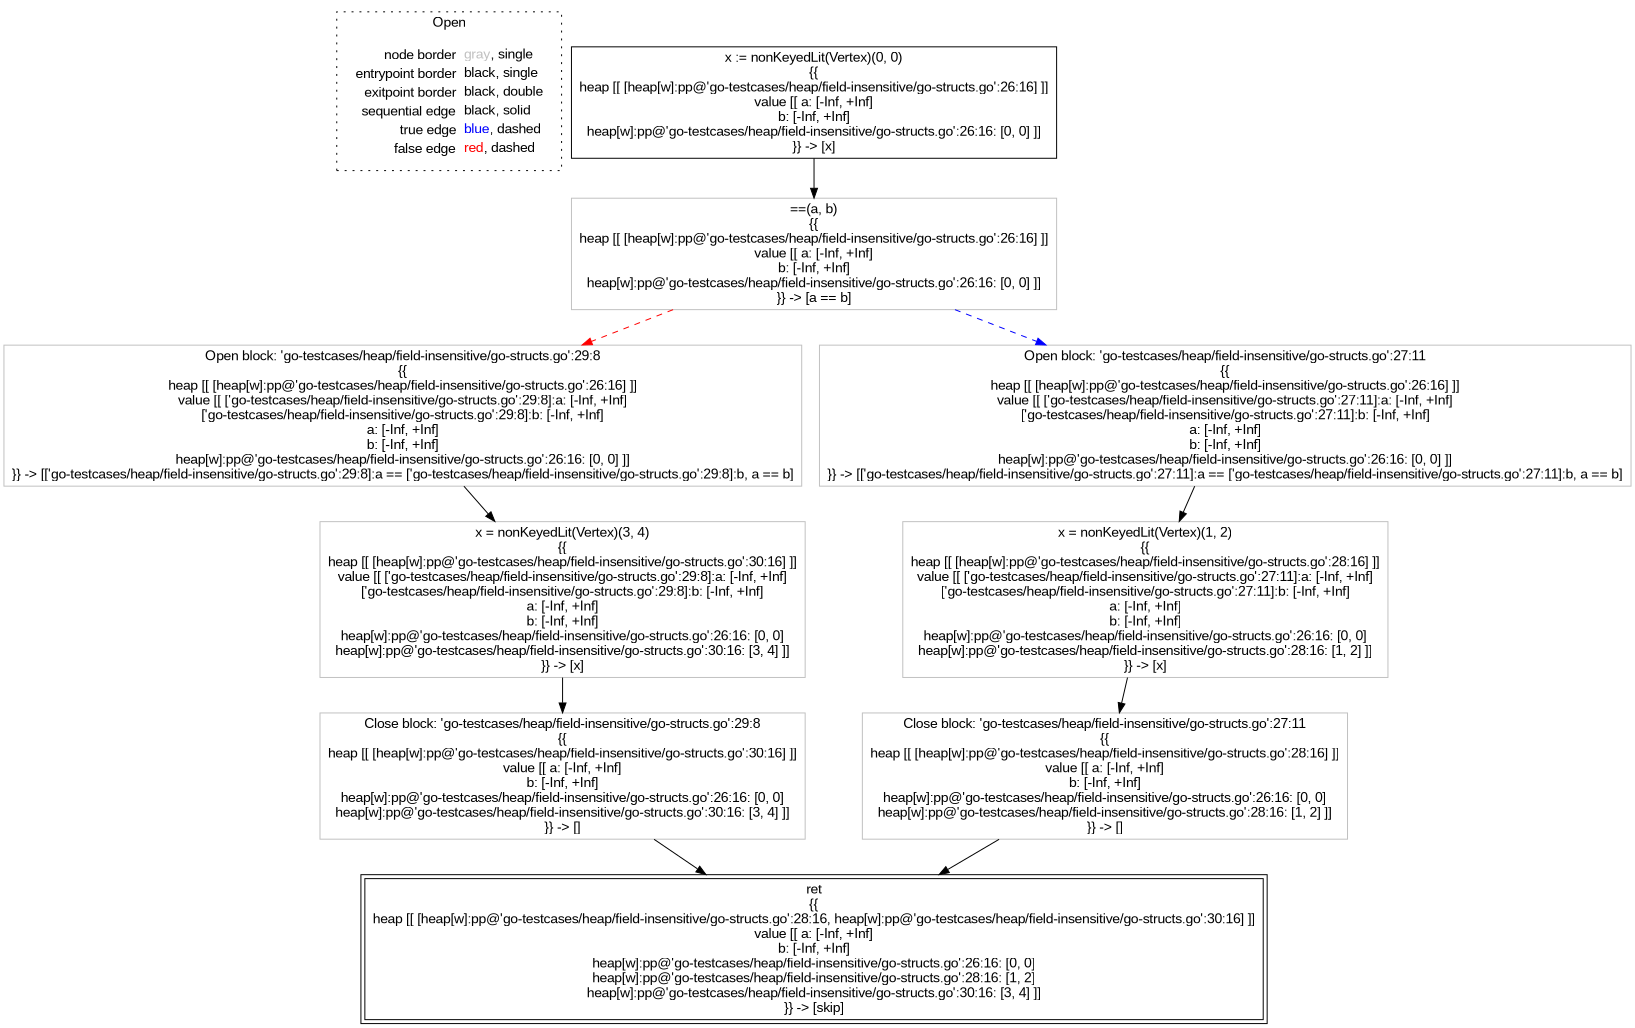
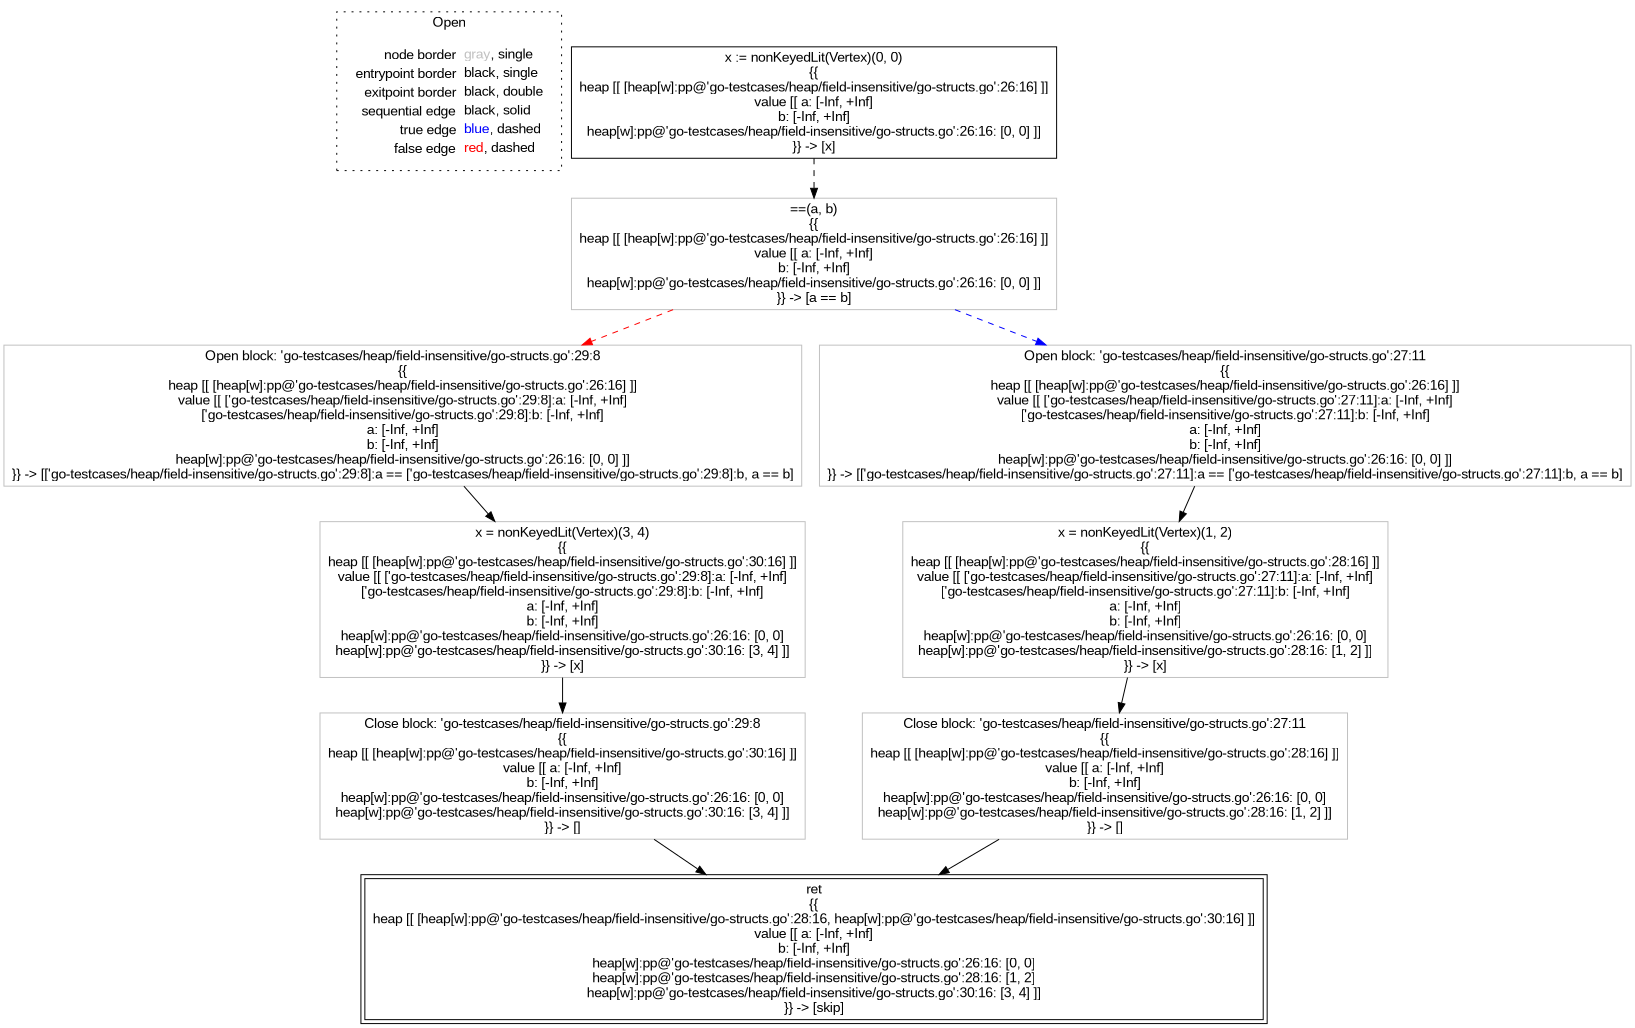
  digraph {
    fontname="Liberation Sans"
    node [fontname="Liberation Sans" shape=rect color=gray]
    edge [color=black fontname="Liberation Sans"]
    n1 [label=<<table border="0" cellpadding="2" cellspacing="0" cellborder="0"><tr><td align="right">node border&nbsp;</td><td align="left"><font color="gray">gray</font>, single</td></tr><tr><td align="right">entrypoint border&nbsp;</td><td align="left"><font color="black">black</font>, single</td></tr><tr><td align="right">exitpoint border&nbsp;</td><td align="left"><font color="black">black</font>, double</td></tr><tr><td align="right">sequential edge&nbsp;</td><td align="left"><font color="black">black</font>, solid</td></tr><tr><td align="right">true edge&nbsp;</td><td align="left"><font color="blue">blue</font>, dashed</td></tr><tr><td align="right">false edge&nbsp;</td><td align="left"><font color="red">red</font>, dashed</td></tr></table>> shape=plaintext color=""]
    n2 [color=black label=<x := nonKeyedLit(Vertex)(0, 0)<BR/>{{<BR/>heap [[ [heap[w]:pp@'go-testcases/heap/field-insensitive/go-structs.go':26:16] ]]<BR/>value [[ a: [-Inf, +Inf]<BR/>b: [-Inf, +Inf]<BR/>heap[w]:pp@'go-testcases/heap/field-insensitive/go-structs.go':26:16: [0, 0] ]]<BR/>}} -&gt; [x]>]
    n3 [label=<==(a, b)<BR/>{{<BR/>heap [[ [heap[w]:pp@'go-testcases/heap/field-insensitive/go-structs.go':26:16] ]]<BR/>value [[ a: [-Inf, +Inf]<BR/>b: [-Inf, +Inf]<BR/>heap[w]:pp@'go-testcases/heap/field-insensitive/go-structs.go':26:16: [0, 0] ]]<BR/>}} -&gt; [a == b]>]
    n4 [label=<Open block: 'go-testcases/heap/field-insensitive/go-structs.go':29:8<BR/>{{<BR/>heap [[ [heap[w]:pp@'go-testcases/heap/field-insensitive/go-structs.go':26:16] ]]<BR/>value [[ ['go-testcases/heap/field-insensitive/go-structs.go':29:8]:a: [-Inf, +Inf]<BR/>['go-testcases/heap/field-insensitive/go-structs.go':29:8]:b: [-Inf, +Inf]<BR/>a: [-Inf, +Inf]<BR/>b: [-Inf, +Inf]<BR/>heap[w]:pp@'go-testcases/heap/field-insensitive/go-structs.go':26:16: [0, 0] ]]<BR/>}} -&gt; [['go-testcases/heap/field-insensitive/go-structs.go':29:8]:a == ['go-testcases/heap/field-insensitive/go-structs.go':29:8]:b, a == b]>]
    n5 [label=<Open block: 'go-testcases/heap/field-insensitive/go-structs.go':27:11<BR/>{{<BR/>heap [[ [heap[w]:pp@'go-testcases/heap/field-insensitive/go-structs.go':26:16] ]]<BR/>value [[ ['go-testcases/heap/field-insensitive/go-structs.go':27:11]:a: [-Inf, +Inf]<BR/>['go-testcases/heap/field-insensitive/go-structs.go':27:11]:b: [-Inf, +Inf]<BR/>a: [-Inf, +Inf]<BR/>b: [-Inf, +Inf]<BR/>heap[w]:pp@'go-testcases/heap/field-insensitive/go-structs.go':26:16: [0, 0] ]]<BR/>}} -&gt; [['go-testcases/heap/field-insensitive/go-structs.go':27:11]:a == ['go-testcases/heap/field-insensitive/go-structs.go':27:11]:b, a == b]>]
    n6 [label=<x = nonKeyedLit(Vertex)(1, 2)<BR/>{{<BR/>heap [[ [heap[w]:pp@'go-testcases/heap/field-insensitive/go-structs.go':28:16] ]]<BR/>value [[ ['go-testcases/heap/field-insensitive/go-structs.go':27:11]:a: [-Inf, +Inf]<BR/>['go-testcases/heap/field-insensitive/go-structs.go':27:11]:b: [-Inf, +Inf]<BR/>a: [-Inf, +Inf]<BR/>b: [-Inf, +Inf]<BR/>heap[w]:pp@'go-testcases/heap/field-insensitive/go-structs.go':26:16: [0, 0]<BR/>heap[w]:pp@'go-testcases/heap/field-insensitive/go-structs.go':28:16: [1, 2] ]]<BR/>}} -&gt; [x]>]
    n7 [label=<Close block: 'go-testcases/heap/field-insensitive/go-structs.go':27:11<BR/>{{<BR/>heap [[ [heap[w]:pp@'go-testcases/heap/field-insensitive/go-structs.go':28:16] ]]<BR/>value [[ a: [-Inf, +Inf]<BR/>b: [-Inf, +Inf]<BR/>heap[w]:pp@'go-testcases/heap/field-insensitive/go-structs.go':26:16: [0, 0]<BR/>heap[w]:pp@'go-testcases/heap/field-insensitive/go-structs.go':28:16: [1, 2] ]]<BR/>}} -&gt; []>]
    n8 [color=black label=<ret<BR/>{{<BR/>heap [[ [heap[w]:pp@'go-testcases/heap/field-insensitive/go-structs.go':28:16, heap[w]:pp@'go-testcases/heap/field-insensitive/go-structs.go':30:16] ]]<BR/>value [[ a: [-Inf, +Inf]<BR/>b: [-Inf, +Inf]<BR/>heap[w]:pp@'go-testcases/heap/field-insensitive/go-structs.go':26:16: [0, 0]<BR/>heap[w]:pp@'go-testcases/heap/field-insensitive/go-structs.go':28:16: [1, 2]<BR/>heap[w]:pp@'go-testcases/heap/field-insensitive/go-structs.go':30:16: [3, 4] ]]<BR/>}} -&gt; [skip]> peripheries=2]
    n9 [label=<x = nonKeyedLit(Vertex)(3, 4)<BR/>{{<BR/>heap [[ [heap[w]:pp@'go-testcases/heap/field-insensitive/go-structs.go':30:16] ]]<BR/>value [[ ['go-testcases/heap/field-insensitive/go-structs.go':29:8]:a: [-Inf, +Inf]<BR/>['go-testcases/heap/field-insensitive/go-structs.go':29:8]:b: [-Inf, +Inf]<BR/>a: [-Inf, +Inf]<BR/>b: [-Inf, +Inf]<BR/>heap[w]:pp@'go-testcases/heap/field-insensitive/go-structs.go':26:16: [0, 0]<BR/>heap[w]:pp@'go-testcases/heap/field-insensitive/go-structs.go':30:16: [3, 4] ]]<BR/>}} -&gt; [x]>]
    n10 [label=<Close block: 'go-testcases/heap/field-insensitive/go-structs.go':29:8<BR/>{{<BR/>heap [[ [heap[w]:pp@'go-testcases/heap/field-insensitive/go-structs.go':30:16] ]]<BR/>value [[ a: [-Inf, +Inf]<BR/>b: [-Inf, +Inf]<BR/>heap[w]:pp@'go-testcases/heap/field-insensitive/go-structs.go':26:16: [0, 0]<BR/>heap[w]:pp@'go-testcases/heap/field-insensitive/go-structs.go':30:16: [3, 4] ]]<BR/>}} -&gt; []>]
    subgraph cluster_1 {
      label=Open
      style=dotted
      n1
    }
-   n2 -> n3
+   n2 -> n3 [style=dashed]
    n3 -> n4 [color=red style=dashed]
    n3 -> n5 [color=blue style=dashed]
    n4 -> n9
    n5 -> n6
    n6 -> n7
    n7 -> n8
    n9 -> n10
    n10 -> n8
  }
